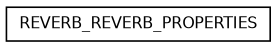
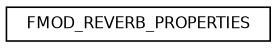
  digraph {
    rankdir=LR
-   n1 [color=black fillcolor=white fontname=Helvetica fontsize=10 height=0.2 label=REVERB_REVERB_PROPERTIES shape=record style=filled width=0.4]
+   n1 [color=black fillcolor=white fontname=Helvetica fontsize=10 height=0.2 label=FMOD_REVERB_PROPERTIES shape=record style=filled width=0.4]
  }
